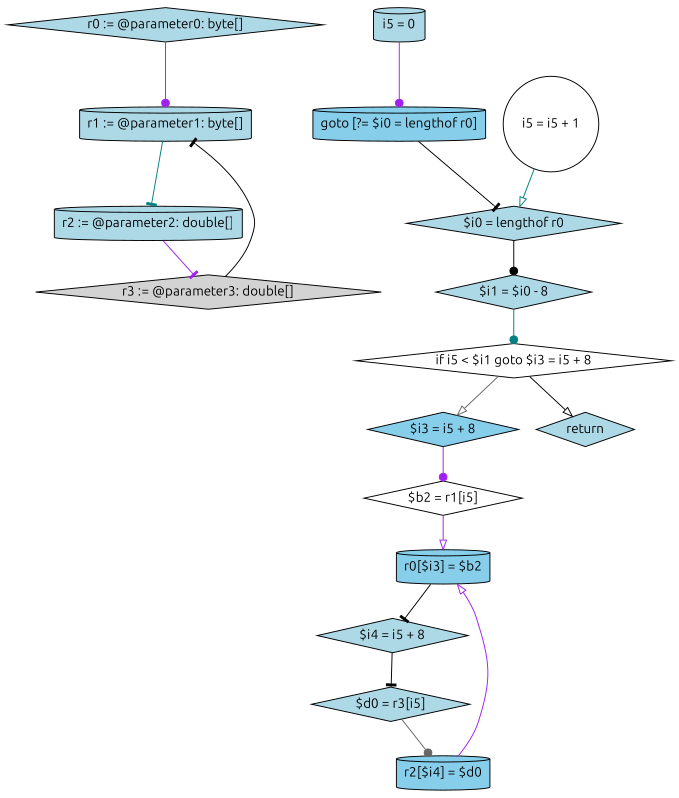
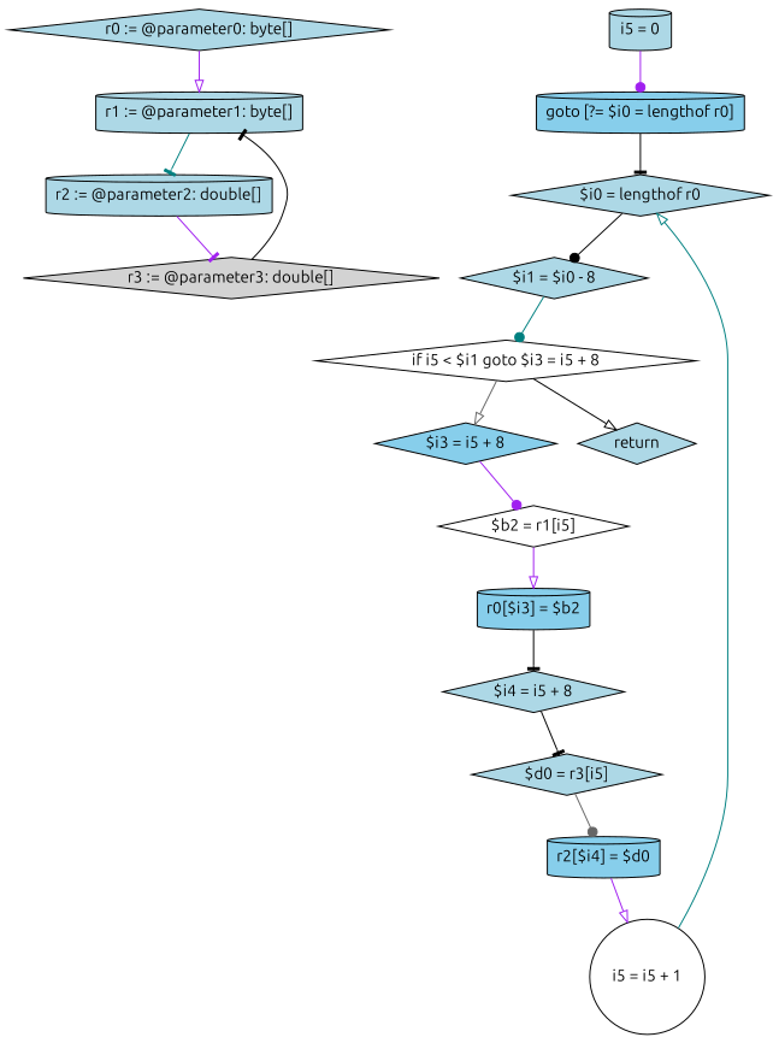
  digraph {
    fontname=Ubuntu
    node [fillcolor=lightblue fontname=Ubuntu shape=diamond style=filled]
    edge [arrowhead=tee color=purple fontname=Ubuntu]
    "r1 := @parameter1: byte[]" [shape=cylinder]
    "r0 := @parameter0: byte[]"
    "r2 := @parameter2: double[]" [shape=cylinder]
    "r3 := @parameter3: double[]" [fillcolor=lightgrey]
    "i5 = 0" [shape=cylinder]
    "goto [?= $i0 = lengthof r0]" [fillcolor=skyblue shape=cylinder]
    "$i0 = lengthof r0"
    "$i1 = $i0 - 8"
    "$i3 = i5 + 8" [fillcolor=skyblue]
    "$b2 = r1[i5]" [fillcolor=white]
    "r0[$i3] = $b2" [fillcolor=skyblue shape=cylinder]
    "$i4 = i5 + 8"
    "$d0 = r3[i5]"
    "r2[$i4] = $d0" [fillcolor=skyblue shape=cylinder]
    "i5 = i5 + 1" [fillcolor=white shape=circle]
    "if i5 < $i1 goto $i3 = i5 + 8" [fillcolor=white]
    return
    "r1 := @parameter1: byte[]" -> "r2 := @parameter2: double[]" [color=teal]
-   "r0 := @parameter0: byte[]" -> "r1 := @parameter1: byte[]" [arrowhead=dot]
+   "r0 := @parameter0: byte[]" -> "r1 := @parameter1: byte[]" [arrowhead=onormal]
    "r2 := @parameter2: double[]" -> "r3 := @parameter3: double[]"
    "r3 := @parameter3: double[]" -> "r1 := @parameter1: byte[]" [color=black]
    "i5 = 0" -> "goto [?= $i0 = lengthof r0]" [arrowhead=dot]
    "goto [?= $i0 = lengthof r0]" -> "$i0 = lengthof r0" [color=black]
    "$i0 = lengthof r0" -> "$i1 = $i0 - 8" [arrowhead=dot color=black]
    "$i1 = $i0 - 8" -> "if i5 < $i1 goto $i3 = i5 + 8" [arrowhead=dot color=teal]
    "$i3 = i5 + 8" -> "$b2 = r1[i5]" [arrowhead=dot]
    "$b2 = r1[i5]" -> "r0[$i3] = $b2" [arrowhead=onormal]
    "r0[$i3] = $b2" -> "$i4 = i5 + 8" [color=black]
    "$i4 = i5 + 8" -> "$d0 = r3[i5]" [color=black]
    "$d0 = r3[i5]" -> "r2[$i4] = $d0" [arrowhead=dot color=gray40]
-   "r2[$i4] = $d0" -> "r0[$i3] = $b2" [arrowhead=onormal]
+   "r2[$i4] = $d0" -> "i5 = i5 + 1" [arrowhead=onormal]
    "i5 = i5 + 1" -> "$i0 = lengthof r0" [arrowhead=onormal color=teal]
    "if i5 < $i1 goto $i3 = i5 + 8" -> "$i3 = i5 + 8" [arrowhead=onormal color=gray40]
    "if i5 < $i1 goto $i3 = i5 + 8" -> return [arrowhead=onormal color=black]
  }
